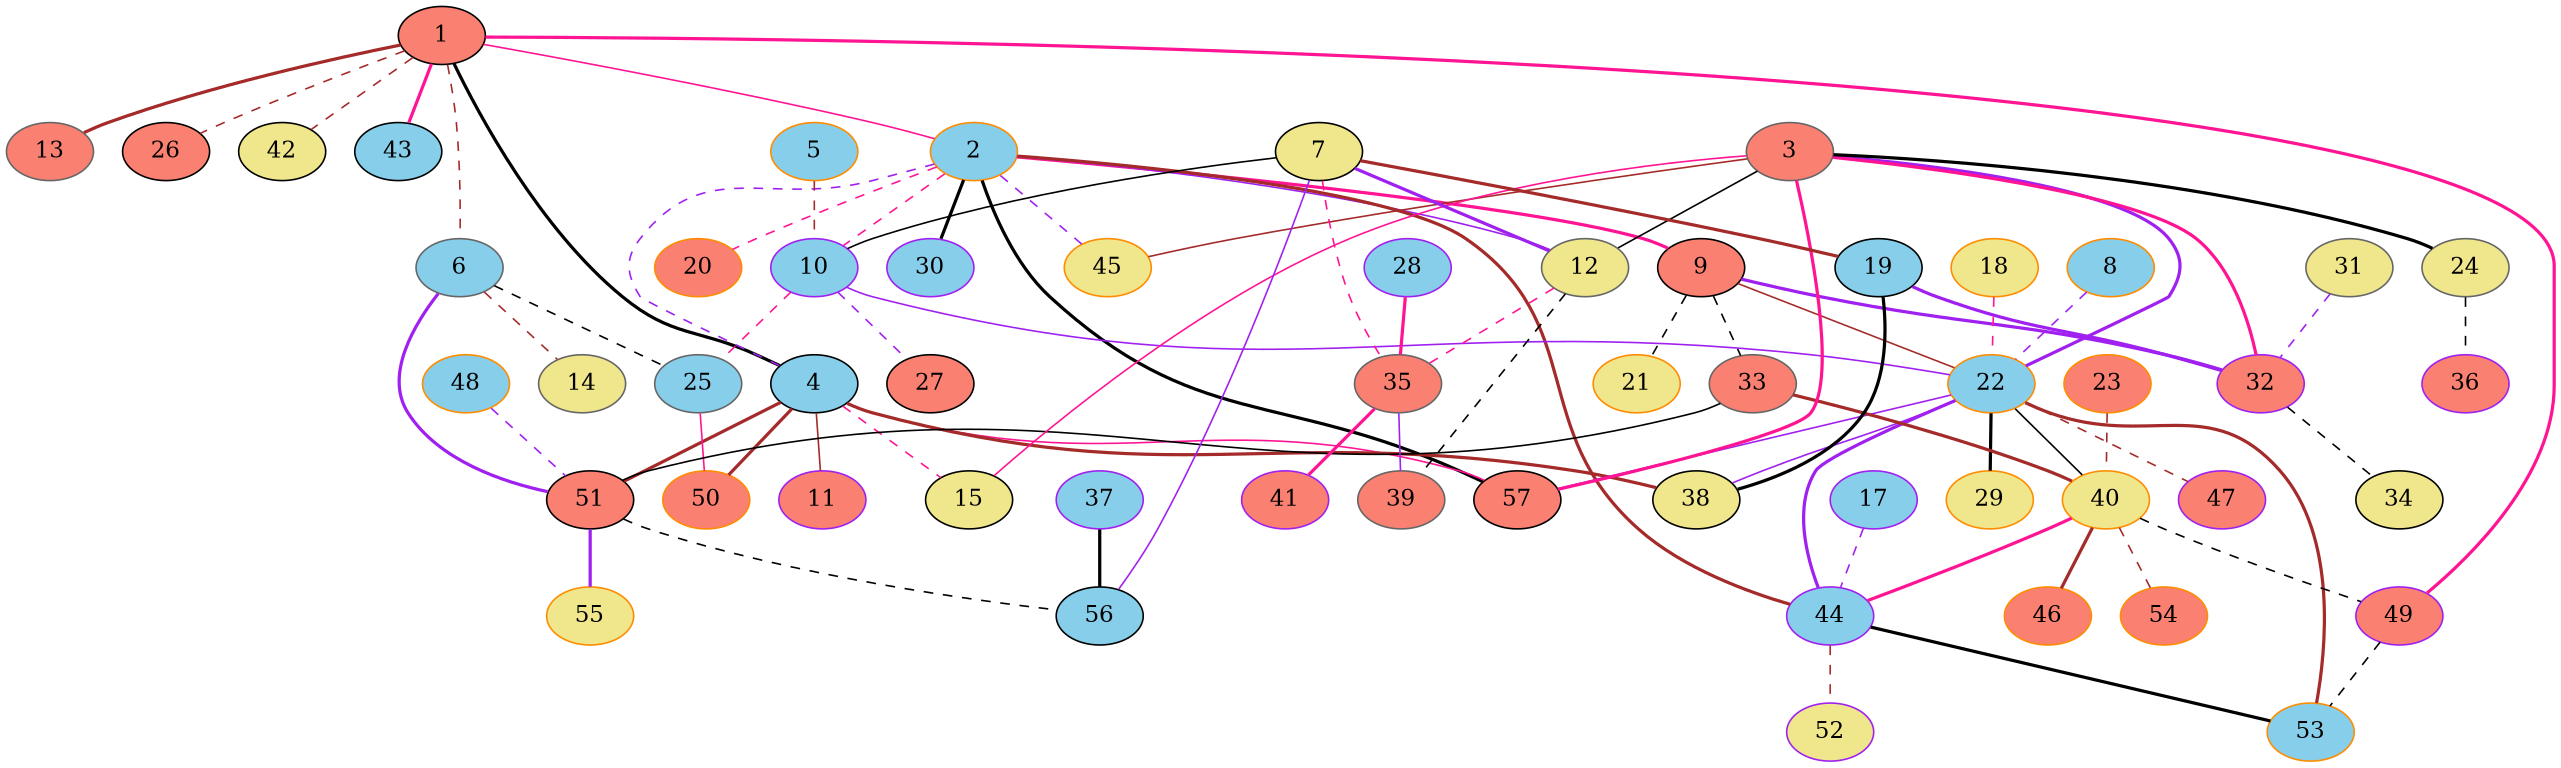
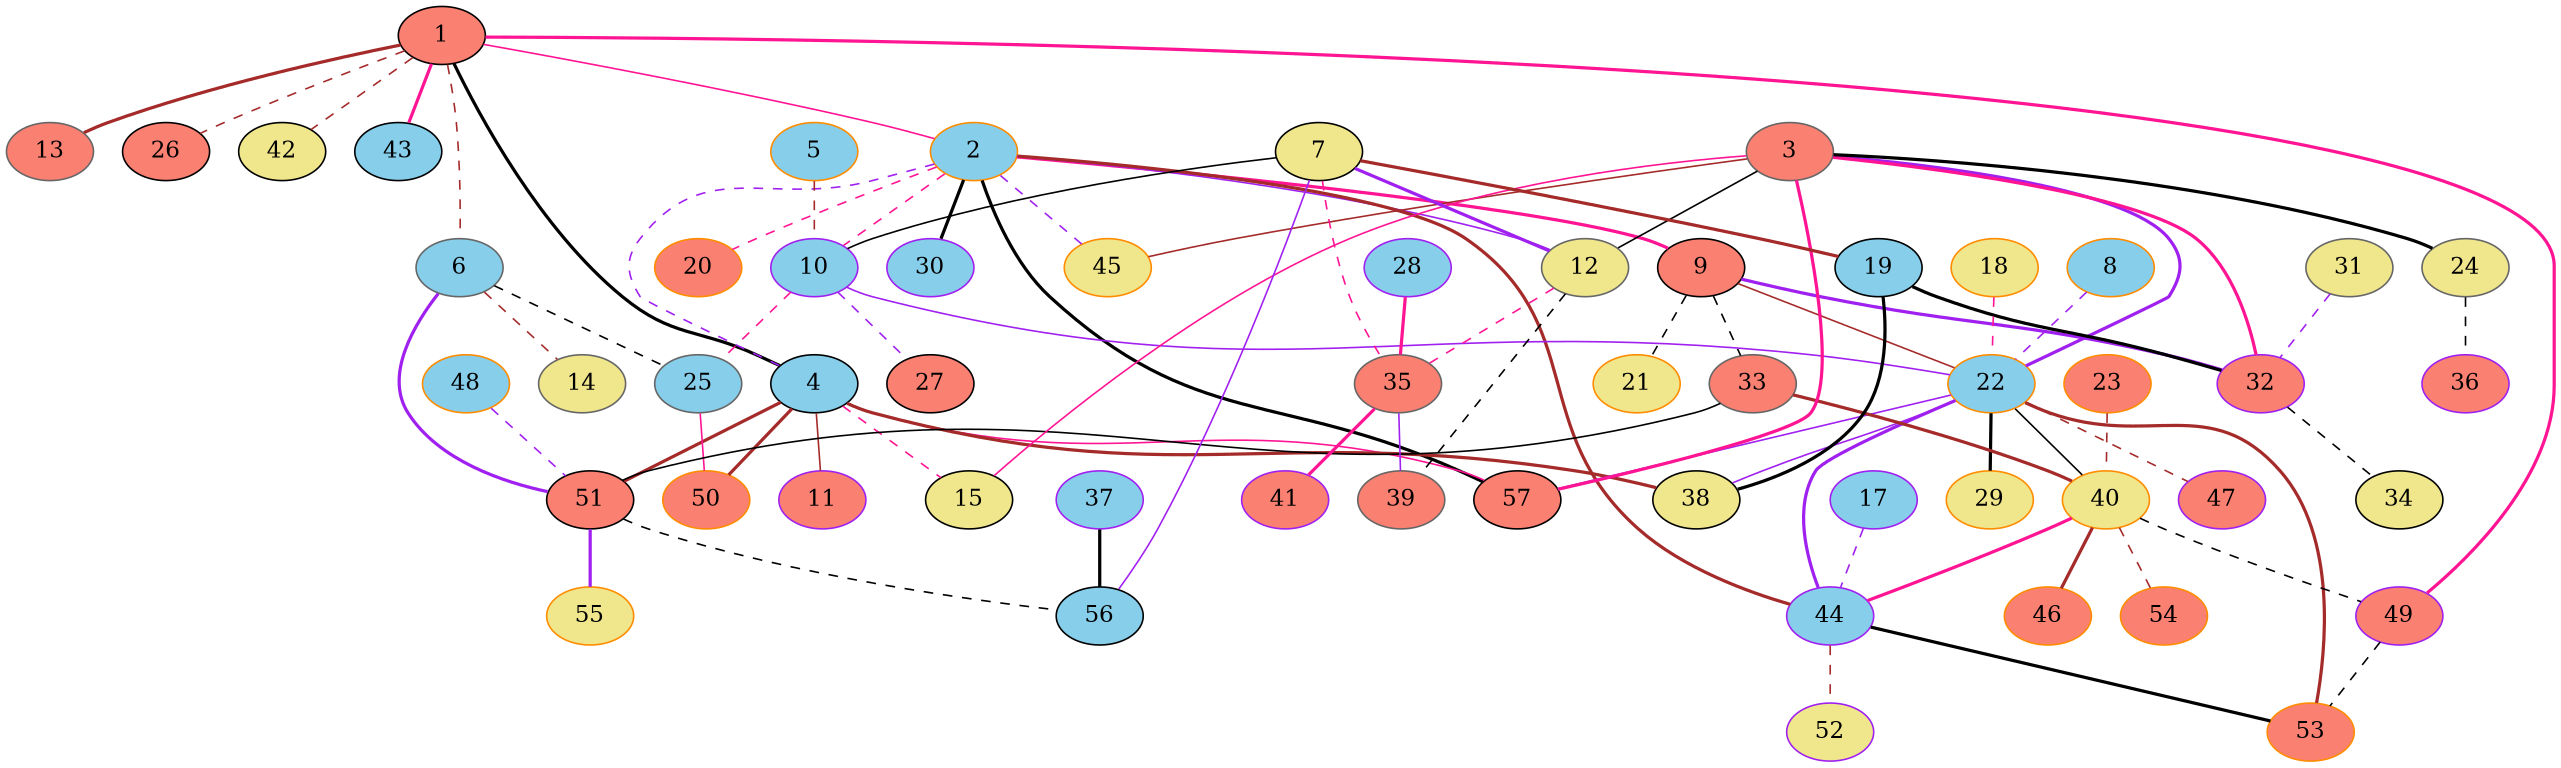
  graph {
    node [color=darkorange fillcolor=salmon style=filled]
    edge [color=black style=bold weight=1.0]
    1 [color=black]
    2 [fillcolor=skyblue]
    4 [color=black fillcolor=skyblue]
    6 [color=gray40 fillcolor=skyblue]
    13 [color=gray40]
    26 [color=black]
    42 [color=black fillcolor=khaki]
    43 [color=black fillcolor=skyblue]
    49 [color=purple]
    9 [color=black]
    10 [color=purple fillcolor=skyblue]
    12 [color=gray40 fillcolor=khaki]
    20
    30 [color=purple fillcolor=skyblue]
    44 [color=purple fillcolor=skyblue]
    45 [fillcolor=khaki]
    57 [color=black]
    15 [color=black fillcolor=khaki]
    11 [color=purple]
    38 [color=black fillcolor=khaki]
    50
    51 [color=black]
    14 [color=gray40 fillcolor=khaki]
    25 [color=gray40 fillcolor=skyblue]
-   53 [fillcolor=skyblue]
+   53
    22 [fillcolor=skyblue]
    32 [color=purple]
    21 [fillcolor=khaki]
    33 [color=gray40]
    27 [color=black]
    35 [color=gray40]
    39 [color=gray40]
    52 [color=purple fillcolor=khaki]
    3 [color=gray40]
    24 [color=gray40 fillcolor=khaki]
    29 [fillcolor=khaki]
    40 [fillcolor=khaki]
    47 [color=purple]
    36 [color=purple]
    34 [color=black fillcolor=khaki]
    56 [color=black fillcolor=skyblue]
    55 [fillcolor=khaki]
    5 [fillcolor=skyblue]
    7 [color=black fillcolor=khaki]
    19 [color=black fillcolor=skyblue]
    41 [color=purple]
    8 [fillcolor=skyblue]
    17 [color=purple fillcolor=skyblue]
    18 [fillcolor=khaki]
    46
    54
    23
    28 [color=purple fillcolor=skyblue]
    31 [color=gray40 fillcolor=khaki]
    37 [color=purple fillcolor=skyblue]
    48 [fillcolor=skyblue]
    1 -- 2 [color=deeppink style=solid]
    1 -- 4
    1 -- 6 [color=brown style=dashed]
    1 -- 13 [color=brown]
    1 -- 26 [color=brown style=dashed]
    1 -- 42 [color=brown style=dashed]
    1 -- 43 [color=deeppink]
    1 -- 49 [color=deeppink]
    2 -- 4 [color=purple style=dashed]
    2 -- 9 [color=deeppink]
    2 -- 10 [color=deeppink style=dashed]
    2 -- 12 [color=purple style=solid]
    2 -- 20 [color=deeppink style=dashed]
    2 -- 30
    2 -- 44 [color=brown]
    2 -- 45 [color=purple style=dashed]
    2 -- 57
    4 -- 57 [color=deeppink style=solid]
    4 -- 15 [color=deeppink style=dashed]
    4 -- 11 [color=brown style=solid]
    4 -- 38 [color=brown]
    4 -- 50 [color=brown]
    4 -- 51 [color=brown]
    6 -- 51 [color=purple]
    6 -- 14 [color=brown style=dashed]
    6 -- 25 [style=dashed]
    49 -- 53 [style=dashed]
    9 -- 22 [color=brown style=solid]
    9 -- 32 [color=purple]
    9 -- 21 [style=dashed]
    9 -- 33 [style=dashed]
    10 -- 25 [color=deeppink style=dashed]
    10 -- 22 [color=purple style=solid]
    10 -- 27 [color=purple style=dashed]
    12 -- 35 [color=deeppink style=dashed]
    12 -- 39 [style=dashed]
    44 -- 53
    44 -- 52 [color=brown style=dashed]
    51 -- 56 [style=dashed]
    51 -- 55 [color=purple]
    25 -- 50 [color=deeppink style=solid]
    22 -- 44 [color=purple weight=2.0]
    22 -- 57 [color=purple style=solid]
    22 -- 38 [color=purple style=solid]
    22 -- 53 [color=brown]
    22 -- 29
    22 -- 40 [style=solid]
    22 -- 47 [color=brown style=dashed]
    32 -- 34 [style=dashed]
    33 -- 51 [style=solid]
    33 -- 40 [color=brown]
    35 -- 39 [color=purple style=solid]
    35 -- 41 [color=deeppink]
    3 -- 12 [style=solid]
    3 -- 45 [color=brown style=solid]
    3 -- 57 [color=deeppink]
    3 -- 15 [color=deeppink style=solid]
    3 -- 22 [color=purple]
    3 -- 32 [color=deeppink]
    3 -- 24
    24 -- 36 [style=dashed]
    40 -- 49 [style=dashed]
    40 -- 44 [color=deeppink]
    40 -- 46 [color=brown]
    40 -- 54 [color=brown style=dashed]
    5 -- 10 [color=brown style=dashed]
    7 -- 10 [style=solid]
    7 -- 12 [color=purple]
    7 -- 35 [color=deeppink style=dashed]
    7 -- 56 [color=purple style=solid]
    7 -- 19 [color=brown]
    19 -- 38
-   19 -- 32 [color=purple]
+   19 -- 32
    8 -- 22 [color=purple style=dashed]
    17 -- 44 [color=purple style=dashed]
    18 -- 22 [color=deeppink style=dashed]
    23 -- 40 [color=brown style=dashed]
    28 -- 35 [color=deeppink]
    31 -- 32 [color=purple style=dashed]
    37 -- 56
    48 -- 51 [color=purple style=dashed]
  }
